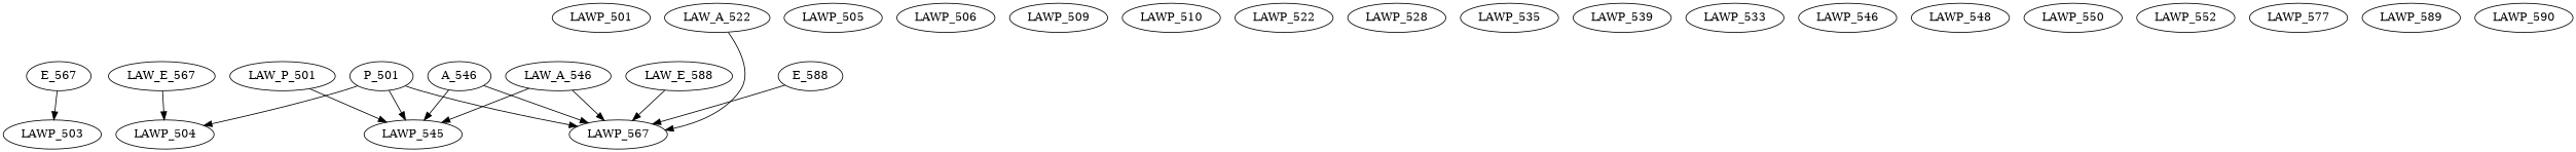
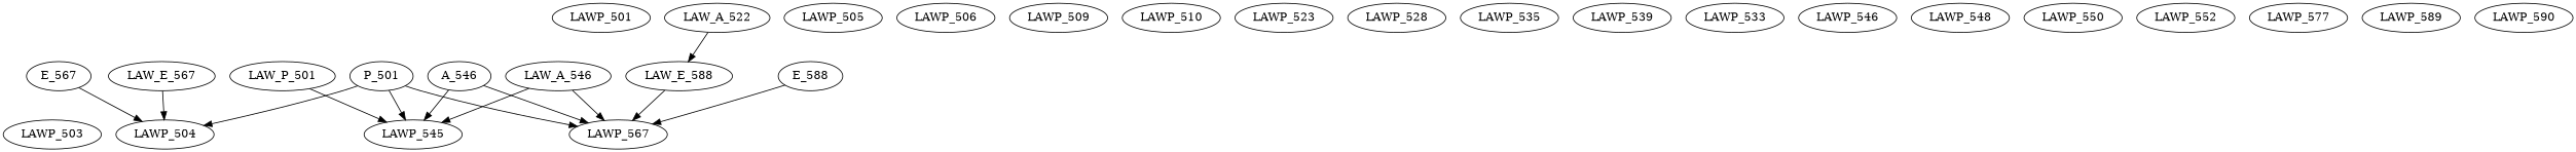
  digraph {
    edge [color=black]
    LAWP_501
    LAWP_503
    LAW_P_501
    LAWP_545
    P_501
    LAWP_504
    LAWP_567
    LAW_E_567
    E_567
    LAWP_505
    LAWP_506
    LAWP_509
    LAWP_510
-   LAWP_522
+   LAWP_522 [label=LAWP_523]
    LAWP_528
    LAWP_535
    LAWP_539
    n18 [label=LAWP_533]
    LAW_A_546
    A_546
    LAWP_546
    LAWP_548
    LAWP_550
    LAWP_552
    LAW_A_522
    LAW_E_588
    E_588
    LAWP_577
    LAWP_589
    LAWP_590
    LAW_P_501 -> LAWP_545
    P_501 -> LAWP_545
    P_501 -> LAWP_504
    P_501 -> LAWP_567
    LAW_E_567 -> LAWP_504
-   E_567 -> LAWP_503
+   E_567 -> LAWP_504
    LAW_A_546 -> LAWP_545
    LAW_A_546 -> LAWP_567
    A_546 -> LAWP_545
    A_546 -> LAWP_567
-   LAW_A_522 -> LAWP_567
+   LAW_A_522 -> LAW_E_588
    LAW_E_588 -> LAWP_567
    E_588 -> LAWP_567
  }
